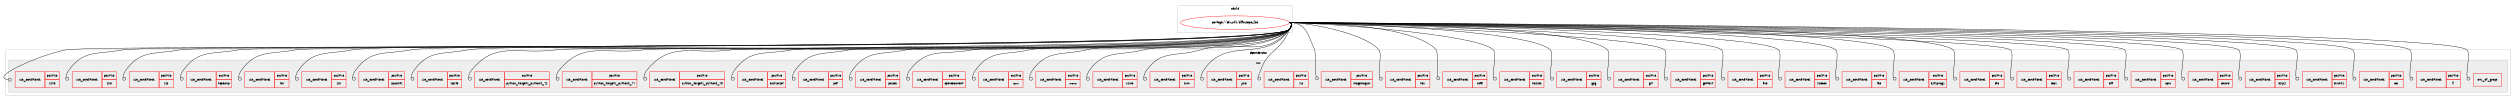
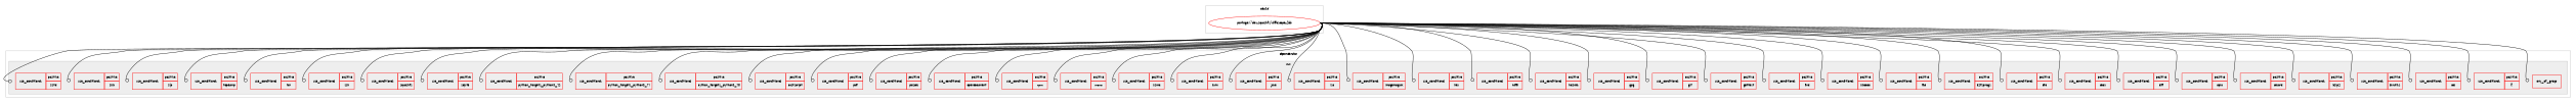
  digraph {
    compound=true
    concentrate=true
    fontname="Patrick Hand"
    fontsize=10
    newrank=true
    rankdir=TB
    ranksep=1.5
    node [color=red fontname="Patrick Hand" fontsize=10 shape=none]
    edge [arrowhead=odot headport=w style=solid tailport=e weight=20 fontname="Patrick Hand"]
-   n1 [label="portage://dev-util/diffoscope-266" width=4 shape=""]
+   n1 [label="portage://dev-squashfs/diffoscope-266" width=4 shape=""]
    n2 [label=<<TABLE BORDER="0" CELLBORDER="1" CELLSPACING="0" CELLPADDING="4"><TR><TD CELLPADDING="10">any_of_group</TD></TR></TABLE>>]
    n3 [label=<<TABLE BORDER="0" CELLBORDER="1" CELLSPACING="0" CELLPADDING="4"><TR><TD ROWSPAN="3" CELLPADDING="10">use_conditional</TD></TR><TR><TD>positive</TD></TR><TR><TD>R</TD></TR></TABLE>>]
    n4 [label=<<TABLE BORDER="0" CELLBORDER="1" CELLSPACING="0" CELLPADDING="4"><TR><TD ROWSPAN="3" CELLPADDING="10">use_conditional</TD></TR><TR><TD>positive</TD></TR><TR><TD>acl</TD></TR></TABLE>>]
    n5 [label=<<TABLE BORDER="0" CELLBORDER="1" CELLSPACING="0" CELLPADDING="4"><TR><TD ROWSPAN="3" CELLPADDING="10">use_conditional</TD></TR><TR><TD>positive</TD></TR><TR><TD>binutils</TD></TR></TABLE>>]
    n6 [label=<<TABLE BORDER="0" CELLBORDER="1" CELLSPACING="0" CELLPADDING="4"><TR><TD ROWSPAN="3" CELLPADDING="10">use_conditional</TD></TR><TR><TD>positive</TD></TR><TR><TD>bzip2</TD></TR></TABLE>>]
    n7 [label=<<TABLE BORDER="0" CELLBORDER="1" CELLSPACING="0" CELLPADDING="4"><TR><TD ROWSPAN="3" CELLPADDING="10">use_conditional</TD></TR><TR><TD>positive</TD></TR><TR><TD>colord</TD></TR></TABLE>>]
    n8 [label=<<TABLE BORDER="0" CELLBORDER="1" CELLSPACING="0" CELLPADDING="4"><TR><TD ROWSPAN="3" CELLPADDING="10">use_conditional</TD></TR><TR><TD>positive</TD></TR><TR><TD>cpio</TD></TR></TABLE>>]
    n9 [label=<<TABLE BORDER="0" CELLBORDER="1" CELLSPACING="0" CELLPADDING="4"><TR><TD ROWSPAN="3" CELLPADDING="10">use_conditional</TD></TR><TR><TD>positive</TD></TR><TR><TD>diff</TD></TR></TABLE>>]
    n10 [label=<<TABLE BORDER="0" CELLBORDER="1" CELLSPACING="0" CELLPADDING="4"><TR><TD ROWSPAN="3" CELLPADDING="10">use_conditional</TD></TR><TR><TD>positive</TD></TR><TR><TD>docx</TD></TR></TABLE>>]
    n11 [label=<<TABLE BORDER="0" CELLBORDER="1" CELLSPACING="0" CELLPADDING="4"><TR><TD ROWSPAN="3" CELLPADDING="10">use_conditional</TD></TR><TR><TD>positive</TD></TR><TR><TD>dtc</TD></TR></TABLE>>]
    n12 [label=<<TABLE BORDER="0" CELLBORDER="1" CELLSPACING="0" CELLPADDING="4"><TR><TD ROWSPAN="3" CELLPADDING="10">use_conditional</TD></TR><TR><TD>positive</TD></TR><TR><TD>e2fsprogs</TD></TR></TABLE>>]
    n13 [label=<<TABLE BORDER="0" CELLBORDER="1" CELLSPACING="0" CELLPADDING="4"><TR><TD ROWSPAN="3" CELLPADDING="10">use_conditional</TD></TR><TR><TD>positive</TD></TR><TR><TD>file</TD></TR></TABLE>>]
    n14 [label=<<TABLE BORDER="0" CELLBORDER="1" CELLSPACING="0" CELLPADDING="4"><TR><TD ROWSPAN="3" CELLPADDING="10">use_conditional</TD></TR><TR><TD>positive</TD></TR><TR><TD>libcaca</TD></TR></TABLE>>]
    n15 [label=<<TABLE BORDER="0" CELLBORDER="1" CELLSPACING="0" CELLPADDING="4"><TR><TD ROWSPAN="3" CELLPADDING="10">use_conditional</TD></TR><TR><TD>positive</TD></TR><TR><TD>find</TD></TR></TABLE>>]
    n16 [label=<<TABLE BORDER="0" CELLBORDER="1" CELLSPACING="0" CELLPADDING="4"><TR><TD ROWSPAN="3" CELLPADDING="10">use_conditional</TD></TR><TR><TD>positive</TD></TR><TR><TD>gettext</TD></TR></TABLE>>]
    n17 [label=<<TABLE BORDER="0" CELLBORDER="1" CELLSPACING="0" CELLPADDING="4"><TR><TD ROWSPAN="3" CELLPADDING="10">use_conditional</TD></TR><TR><TD>positive</TD></TR><TR><TD>gif</TD></TR></TABLE>>]
    n18 [label=<<TABLE BORDER="0" CELLBORDER="1" CELLSPACING="0" CELLPADDING="4"><TR><TD ROWSPAN="3" CELLPADDING="10">use_conditional</TD></TR><TR><TD>positive</TD></TR><TR><TD>gpg</TD></TR></TABLE>>]
    n19 [label=<<TABLE BORDER="0" CELLBORDER="1" CELLSPACING="0" CELLPADDING="4"><TR><TD ROWSPAN="3" CELLPADDING="10">use_conditional</TD></TR><TR><TD>positive</TD></TR><TR><TD>haskell</TD></TR></TABLE>>]
    n20 [label=<<TABLE BORDER="0" CELLBORDER="1" CELLSPACING="0" CELLPADDING="4"><TR><TD ROWSPAN="3" CELLPADDING="10">use_conditional</TD></TR><TR><TD>positive</TD></TR><TR><TD>hdf5</TD></TR></TABLE>>]
    n21 [label=<<TABLE BORDER="0" CELLBORDER="1" CELLSPACING="0" CELLPADDING="4"><TR><TD ROWSPAN="3" CELLPADDING="10">use_conditional</TD></TR><TR><TD>positive</TD></TR><TR><TD>hex</TD></TR></TABLE>>]
    n22 [label=<<TABLE BORDER="0" CELLBORDER="1" CELLSPACING="0" CELLPADDING="4"><TR><TD ROWSPAN="3" CELLPADDING="10">use_conditional</TD></TR><TR><TD>positive</TD></TR><TR><TD>imagemagick</TD></TR></TABLE>>]
    n23 [label=<<TABLE BORDER="0" CELLBORDER="1" CELLSPACING="0" CELLPADDING="4"><TR><TD ROWSPAN="3" CELLPADDING="10">use_conditional</TD></TR><TR><TD>positive</TD></TR><TR><TD>iso</TD></TR></TABLE>>]
    n24 [label=<<TABLE BORDER="0" CELLBORDER="1" CELLSPACING="0" CELLPADDING="4"><TR><TD ROWSPAN="3" CELLPADDING="10">use_conditional</TD></TR><TR><TD>positive</TD></TR><TR><TD>java</TD></TR></TABLE>>]
    n25 [label=<<TABLE BORDER="0" CELLBORDER="1" CELLSPACING="0" CELLPADDING="4"><TR><TD ROWSPAN="3" CELLPADDING="10">use_conditional</TD></TR><TR><TD>positive</TD></TR><TR><TD>llvm</TD></TR></TABLE>>]
    n26 [label=<<TABLE BORDER="0" CELLBORDER="1" CELLSPACING="0" CELLPADDING="4"><TR><TD ROWSPAN="3" CELLPADDING="10">use_conditional</TD></TR><TR><TD>positive</TD></TR><TR><TD>lzma</TD></TR></TABLE>>]
    n27 [label=<<TABLE BORDER="0" CELLBORDER="1" CELLSPACING="0" CELLPADDING="4"><TR><TD ROWSPAN="3" CELLPADDING="10">use_conditional</TD></TR><TR><TD>positive</TD></TR><TR><TD>mono</TD></TR></TABLE>>]
    n28 [label=<<TABLE BORDER="0" CELLBORDER="1" CELLSPACING="0" CELLPADDING="4"><TR><TD ROWSPAN="3" CELLPADDING="10">use_conditional</TD></TR><TR><TD>positive</TD></TR><TR><TD>rpm</TD></TR></TABLE>>]
    n29 [label=<<TABLE BORDER="0" CELLBORDER="1" CELLSPACING="0" CELLPADDING="4"><TR><TD ROWSPAN="3" CELLPADDING="10">use_conditional</TD></TR><TR><TD>positive</TD></TR><TR><TD>opendocument</TD></TR></TABLE>>]
    n30 [label=<<TABLE BORDER="0" CELLBORDER="1" CELLSPACING="0" CELLPADDING="4"><TR><TD ROWSPAN="3" CELLPADDING="10">use_conditional</TD></TR><TR><TD>positive</TD></TR><TR><TD>pascal</TD></TR></TABLE>>]
    n31 [label=<<TABLE BORDER="0" CELLBORDER="1" CELLSPACING="0" CELLPADDING="4"><TR><TD ROWSPAN="3" CELLPADDING="10">use_conditional</TD></TR><TR><TD>positive</TD></TR><TR><TD>pdf</TD></TR></TABLE>>]
    n32 [label=<<TABLE BORDER="0" CELLBORDER="1" CELLSPACING="0" CELLPADDING="4"><TR><TD ROWSPAN="3" CELLPADDING="10">use_conditional</TD></TR><TR><TD>positive</TD></TR><TR><TD>postscript</TD></TR></TABLE>>]
    n33 [label=<<TABLE BORDER="0" CELLBORDER="1" CELLSPACING="0" CELLPADDING="4"><TR><TD ROWSPAN="3" CELLPADDING="10">use_conditional</TD></TR><TR><TD>positive</TD></TR><TR><TD>python_targets_python3_10</TD></TR></TABLE>>]
    n34 [label=<<TABLE BORDER="0" CELLBORDER="1" CELLSPACING="0" CELLPADDING="4"><TR><TD ROWSPAN="3" CELLPADDING="10">use_conditional</TD></TR><TR><TD>positive</TD></TR><TR><TD>python_targets_python3_11</TD></TR></TABLE>>]
    n35 [label=<<TABLE BORDER="0" CELLBORDER="1" CELLSPACING="0" CELLPADDING="4"><TR><TD ROWSPAN="3" CELLPADDING="10">use_conditional</TD></TR><TR><TD>positive</TD></TR><TR><TD>python_targets_python3_12</TD></TR></TABLE>>]
    n36 [label=<<TABLE BORDER="0" CELLBORDER="1" CELLSPACING="0" CELLPADDING="4"><TR><TD ROWSPAN="3" CELLPADDING="10">use_conditional</TD></TR><TR><TD>positive</TD></TR><TR><TD>sqlite</TD></TR></TABLE>>]
    n37 [label=<<TABLE BORDER="0" CELLBORDER="1" CELLSPACING="0" CELLPADDING="4"><TR><TD ROWSPAN="3" CELLPADDING="10">use_conditional</TD></TR><TR><TD>positive</TD></TR><TR><TD>squashfs</TD></TR></TABLE>>]
    n38 [label=<<TABLE BORDER="0" CELLBORDER="1" CELLSPACING="0" CELLPADDING="4"><TR><TD ROWSPAN="3" CELLPADDING="10">use_conditional</TD></TR><TR><TD>positive</TD></TR><TR><TD>ssh</TD></TR></TABLE>>]
    n39 [label=<<TABLE BORDER="0" CELLBORDER="1" CELLSPACING="0" CELLPADDING="4"><TR><TD ROWSPAN="3" CELLPADDING="10">use_conditional</TD></TR><TR><TD>positive</TD></TR><TR><TD>tar</TD></TR></TABLE>>]
    n40 [label=<<TABLE BORDER="0" CELLBORDER="1" CELLSPACING="0" CELLPADDING="4"><TR><TD ROWSPAN="3" CELLPADDING="10">use_conditional</TD></TR><TR><TD>positive</TD></TR><TR><TD>tcpdump</TD></TR></TABLE>>]
    n41 [label=<<TABLE BORDER="0" CELLBORDER="1" CELLSPACING="0" CELLPADDING="4"><TR><TD ROWSPAN="3" CELLPADDING="10">use_conditional</TD></TR><TR><TD>positive</TD></TR><TR><TD>zip</TD></TR></TABLE>>]
    n42 [label=<<TABLE BORDER="0" CELLBORDER="1" CELLSPACING="0" CELLPADDING="4"><TR><TD ROWSPAN="3" CELLPADDING="10">use_conditional</TD></TR><TR><TD>positive</TD></TR><TR><TD>zlib</TD></TR></TABLE>>]
    n43 [label=<<TABLE BORDER="0" CELLBORDER="1" CELLSPACING="0" CELLPADDING="4"><TR><TD ROWSPAN="3" CELLPADDING="10">use_conditional</TD></TR><TR><TD>positive</TD></TR><TR><TD>zstd</TD></TR></TABLE>>]
    subgraph cluster_1 {
      color=gray
      label=<<i>ebuild</i>>
      rank=same
      n1
    }
    subgraph cluster_2 {
      color=gray
      label=<<i>dependencies</i>>
      subgraph cluster_3 {
        color=gray
        fillcolor="#eeeeee"
        label=<<i>compile</i>>
        style=filled
      }
      subgraph cluster_4 {
        color=gray
        fillcolor="#eeeeee"
        label=<<i>compile and run</i>>
        style=filled
      }
      subgraph cluster_5 {
        color=gray
        fillcolor="#eeeeee"
        label=<<i>run</i>>
        style=filled
        subgraph sub_6 {
          color=gray
          fillcolor="#eeeeee"
          label=<<i>run</i>>
          style=filled
          n2
        }
        subgraph sub_7 {
          color=gray
          fillcolor="#eeeeee"
          label=<<i>run</i>>
          style=filled
          n3
        }
        subgraph sub_8 {
          color=gray
          fillcolor="#eeeeee"
          label=<<i>run</i>>
          style=filled
          n4
        }
        subgraph sub_9 {
          color=gray
          fillcolor="#eeeeee"
          label=<<i>run</i>>
          style=filled
          n5
        }
        subgraph sub_10 {
          color=gray
          fillcolor="#eeeeee"
          label=<<i>run</i>>
          style=filled
          n6
        }
        subgraph sub_11 {
          color=gray
          fillcolor="#eeeeee"
          label=<<i>run</i>>
          style=filled
          n7
        }
        subgraph sub_12 {
          color=gray
          fillcolor="#eeeeee"
          label=<<i>run</i>>
          style=filled
          n8
        }
        subgraph sub_13 {
          color=gray
          fillcolor="#eeeeee"
          label=<<i>run</i>>
          style=filled
          n9
        }
        subgraph sub_14 {
          color=gray
          fillcolor="#eeeeee"
          label=<<i>run</i>>
          style=filled
          n10
        }
        subgraph sub_15 {
          color=gray
          fillcolor="#eeeeee"
          label=<<i>run</i>>
          style=filled
          n11
        }
        subgraph sub_16 {
          color=gray
          fillcolor="#eeeeee"
          label=<<i>run</i>>
          style=filled
          n12
        }
        subgraph sub_17 {
          color=gray
          fillcolor="#eeeeee"
          label=<<i>run</i>>
          style=filled
          n13
        }
        subgraph sub_18 {
          color=gray
          fillcolor="#eeeeee"
          label=<<i>run</i>>
          style=filled
          n14
        }
        subgraph sub_19 {
          color=gray
          fillcolor="#eeeeee"
          label=<<i>run</i>>
          style=filled
          n15
        }
        subgraph sub_20 {
          color=gray
          fillcolor="#eeeeee"
          label=<<i>run</i>>
          style=filled
          n16
        }
        subgraph sub_21 {
          color=gray
          fillcolor="#eeeeee"
          label=<<i>run</i>>
          style=filled
          n17
        }
        subgraph sub_22 {
          color=gray
          fillcolor="#eeeeee"
          label=<<i>run</i>>
          style=filled
          n18
        }
        subgraph sub_23 {
          color=gray
          fillcolor="#eeeeee"
          label=<<i>run</i>>
          style=filled
          n19
        }
        subgraph sub_24 {
          color=gray
          fillcolor="#eeeeee"
          label=<<i>run</i>>
          style=filled
          n20
        }
        subgraph sub_25 {
          color=gray
          fillcolor="#eeeeee"
          label=<<i>run</i>>
          style=filled
          n21
        }
        subgraph sub_26 {
          color=gray
          fillcolor="#eeeeee"
          label=<<i>run</i>>
          style=filled
          n22
        }
        subgraph sub_27 {
          color=gray
          fillcolor="#eeeeee"
          label=<<i>run</i>>
          style=filled
          n23
        }
        subgraph sub_28 {
          color=gray
          fillcolor="#eeeeee"
          label=<<i>run</i>>
          style=filled
          n24
        }
        subgraph sub_29 {
          color=gray
          fillcolor="#eeeeee"
          label=<<i>run</i>>
          style=filled
          n25
        }
        subgraph sub_30 {
          color=gray
          fillcolor="#eeeeee"
          label=<<i>run</i>>
          style=filled
          n26
        }
        subgraph sub_31 {
          color=gray
          fillcolor="#eeeeee"
          label=<<i>run</i>>
          style=filled
          n27
        }
        subgraph sub_32 {
          color=gray
          fillcolor="#eeeeee"
          label=<<i>run</i>>
          style=filled
          n28
        }
        subgraph sub_33 {
          color=gray
          fillcolor="#eeeeee"
          label=<<i>run</i>>
          style=filled
          n29
        }
        subgraph sub_34 {
          color=gray
          fillcolor="#eeeeee"
          label=<<i>run</i>>
          style=filled
          n30
        }
        subgraph sub_35 {
          color=gray
          fillcolor="#eeeeee"
          label=<<i>run</i>>
          style=filled
          n31
        }
        subgraph sub_36 {
          color=gray
          fillcolor="#eeeeee"
          label=<<i>run</i>>
          style=filled
          n32
        }
        subgraph sub_37 {
          color=gray
          fillcolor="#eeeeee"
          label=<<i>run</i>>
          style=filled
          n33
        }
        subgraph sub_38 {
          color=gray
          fillcolor="#eeeeee"
          label=<<i>run</i>>
          style=filled
          n34
        }
        subgraph sub_39 {
          color=gray
          fillcolor="#eeeeee"
          label=<<i>run</i>>
          style=filled
          n35
        }
        subgraph sub_40 {
          color=gray
          fillcolor="#eeeeee"
          label=<<i>run</i>>
          style=filled
          n36
        }
        subgraph sub_41 {
          color=gray
          fillcolor="#eeeeee"
          label=<<i>run</i>>
          style=filled
          n37
        }
        subgraph sub_42 {
          color=gray
          fillcolor="#eeeeee"
          label=<<i>run</i>>
          style=filled
          n38
        }
        subgraph sub_43 {
          color=gray
          fillcolor="#eeeeee"
          label=<<i>run</i>>
          style=filled
          n39
        }
        subgraph sub_44 {
          color=gray
          fillcolor="#eeeeee"
          label=<<i>run</i>>
          style=filled
          n40
        }
        subgraph sub_45 {
          color=gray
          fillcolor="#eeeeee"
          label=<<i>run</i>>
          style=filled
          n41
        }
        subgraph sub_46 {
          color=gray
          fillcolor="#eeeeee"
          label=<<i>run</i>>
          style=filled
          n42
        }
        subgraph sub_47 {
          color=gray
          fillcolor="#eeeeee"
          label=<<i>run</i>>
          style=filled
          n43
        }
      }
    }
    subgraph cluster_48 {
      color=gray
      label=<<i>candidates</i>>
      rank=same
    }
    n1 -> n2
    n1 -> n3
    n1 -> n4
    n1 -> n5
    n1 -> n6
    n1 -> n7
    n1 -> n8
    n1 -> n9
    n1 -> n10
    n1 -> n11
    n1 -> n12
    n1 -> n13
    n1 -> n14
    n1 -> n15
    n1 -> n16
    n1 -> n17
    n1 -> n18
    n1 -> n19
    n1 -> n20
    n1 -> n21
    n1 -> n22
    n1 -> n23
    n1 -> n24
    n1 -> n25
    n1 -> n26
    n1 -> n27
    n1 -> n28
    n1 -> n29
    n1 -> n30
    n1 -> n31
    n1 -> n32
    n1 -> n33
    n1 -> n34
    n1 -> n35
    n1 -> n36
    n1 -> n37
    n1 -> n38
    n1 -> n39
    n1 -> n40
    n1 -> n41
    n1 -> n42
    n1 -> n43
  }
